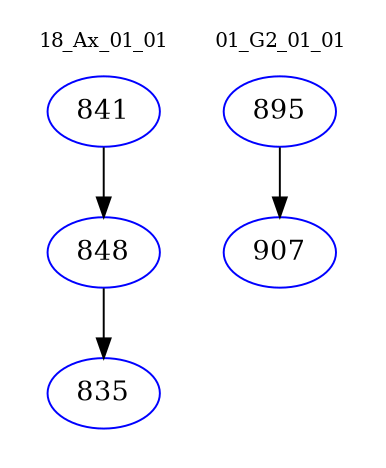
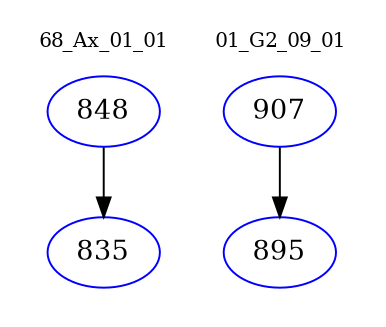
  digraph {
    node [color=blue]
    edge [color=black]
-   n1 [label=841]
    n2 [label=835]
    n3 [label=848]
    n4 [label=895]
    n5 [label=907]
    subgraph cluster_1 {
      color=white
      fontsize=10
-     label="18_Ax_01_01"
-     n1
+     label="68_Ax_01_01"
      n2
      n3
    }
    subgraph cluster_2 {
      color=white
      fontsize=10
-     label="01_G2_01_01"
+     label="01_G2_09_01"
      n4
      n5
    }
-   n1 -> n3
    n3 -> n2
-   n4 -> n5
+   n5 -> n4
  }
